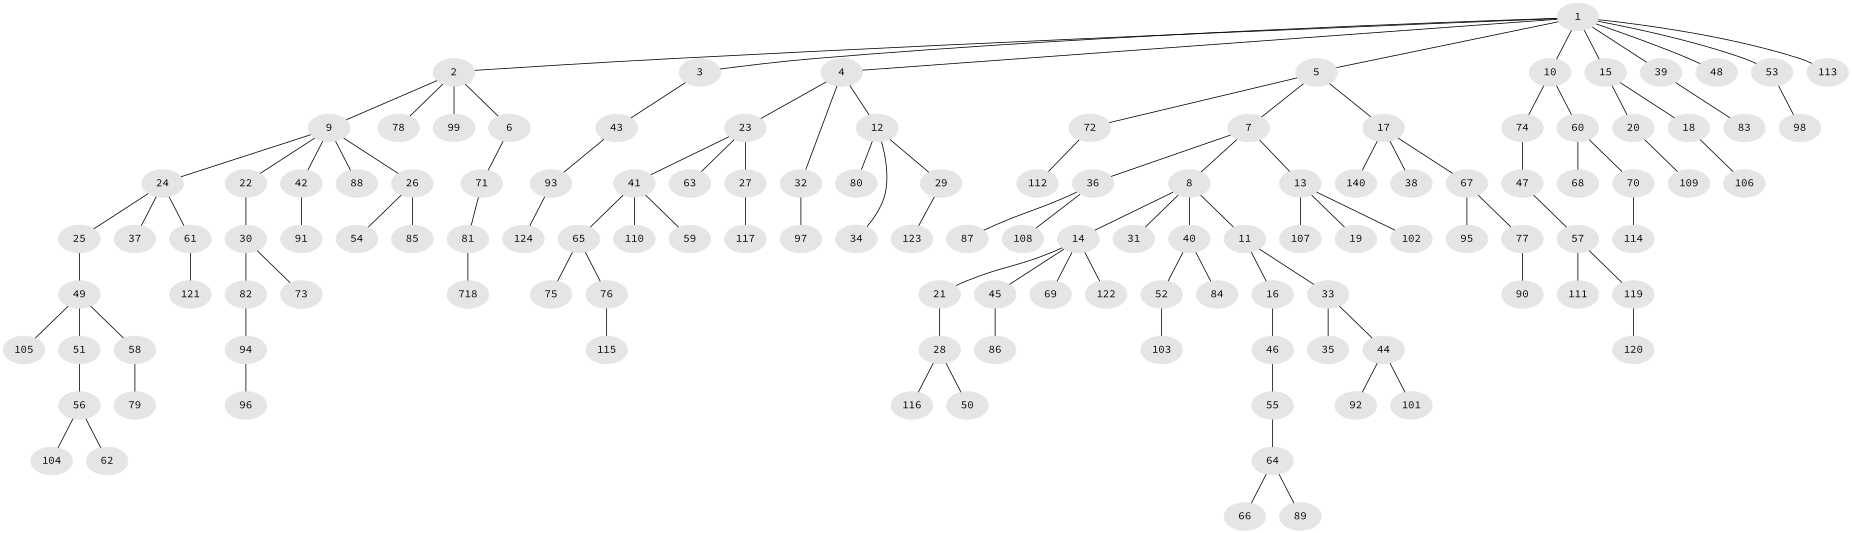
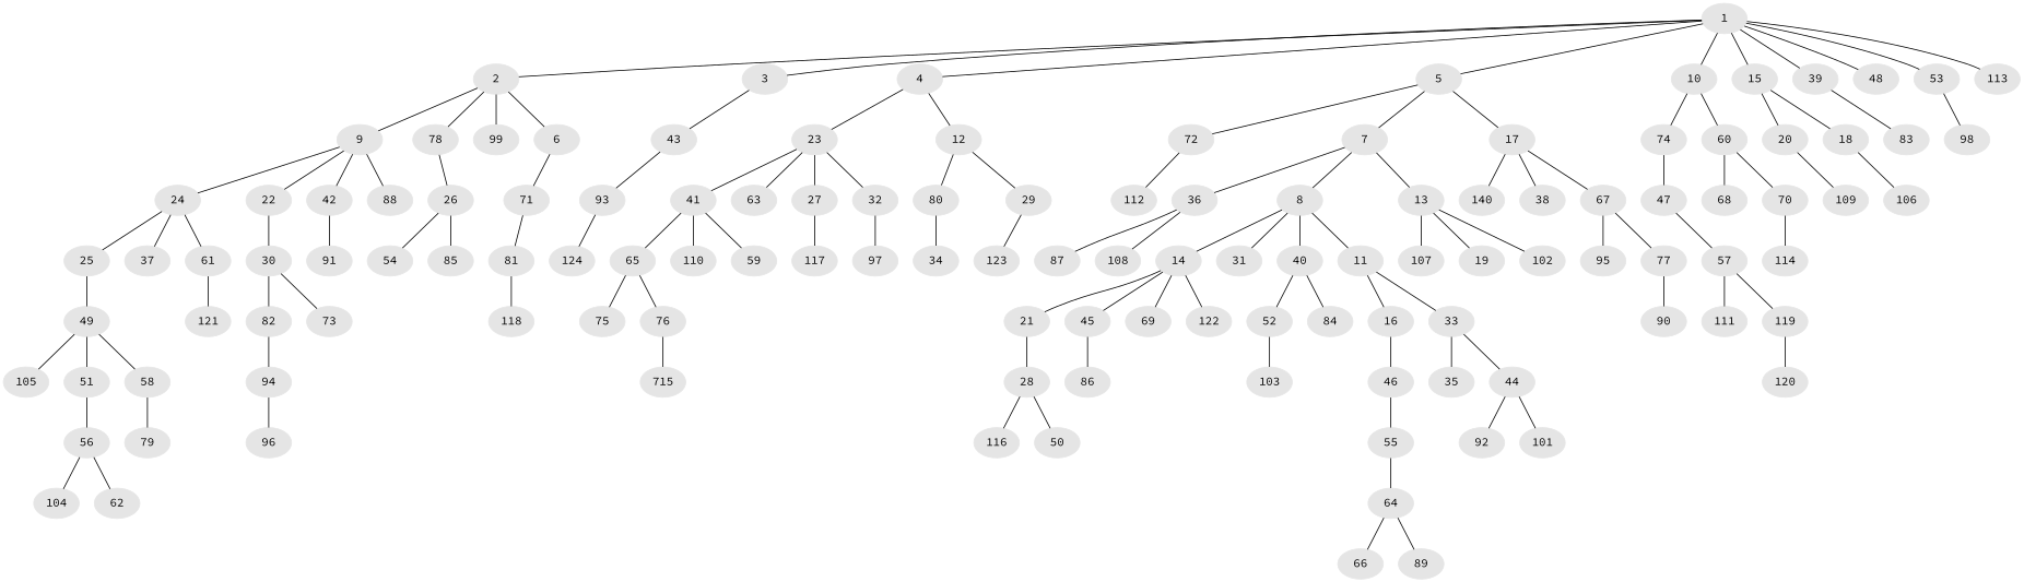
  graph {
    fontname="Source Code Pro"
    node [color=gray90 fontname="Source Code Pro" style=filled]
    edge [fontname="Source Code Pro"]
    1
    2
    3
    4
    5
    10
    15
    39
    48
    53
    113
    6
    9
    78
    99
    43
    12
    23
    7
    17
    72
    60
    74
    18
    20
    83
    98
    71
    22
    24
    26
    42
    88
    93
    29
    34
    80
    27
    32
    41
    63
    8
    13
    36
    38
    67
    n47 [label=140]
    112
    81
    11
    14
    31
    40
    19
    102
    107
    87
    108
    16
    33
    21
    45
    69
    122
    52
    84
    30
    25
    37
    61
    54
    85
    91
    68
    70
    47
    46
    35
    44
    123
    28
    86
    106
    109
    55
    77
    95
    57
    50
    116
    73
    82
    117
    97
    59
    65
    110
    49
    121
    51
    58
    105
    94
    92
    101
    103
    75
    76
    124
    64
    111
    119
    56
    79
    62
    104
    66
    89
    120
    114
-   115
+   115 [label=715]
    90
-   118 [label=718]
+   118
    96
    1 -- 2
    1 -- 3
    1 -- 4
    1 -- 5
    1 -- 10
    1 -- 15
    1 -- 39
    1 -- 48
    1 -- 53
    1 -- 113
    2 -- 6
    2 -- 9
    2 -- 78
    2 -- 99
    3 -- 43
    4 -- 12
    4 -- 23
    5 -- 7
    5 -- 17
    5 -- 72
    10 -- 60
    10 -- 74
    15 -- 18
    15 -- 20
    39 -- 83
    53 -- 98
    6 -- 71
    9 -- 22
    9 -- 24
-   9 -- 26
+   78 -- 26
    9 -- 42
    9 -- 88
    43 -- 93
    12 -- 29
-   12 -- 34
+   80 -- 34
    12 -- 80
    23 -- 27
-   4 -- 32
+   23 -- 32
    23 -- 41
    23 -- 63
    7 -- 8
    7 -- 13
    7 -- 36
    17 -- 38
    17 -- 67
    17 -- n47
    72 -- 112
    60 -- 68
    60 -- 70
    74 -- 47
    18 -- 106
    20 -- 109
    71 -- 81
    22 -- 30
    24 -- 25
    24 -- 37
    24 -- 61
    26 -- 54
    26 -- 85
    42 -- 91
    93 -- 124
    29 -- 123
    27 -- 117
    32 -- 97
    41 -- 59
    41 -- 65
    41 -- 110
    8 -- 11
    8 -- 14
    8 -- 31
    8 -- 40
    13 -- 19
    13 -- 102
    13 -- 107
    36 -- 87
    36 -- 108
    67 -- 77
    67 -- 95
    81 -- 118
    11 -- 16
    11 -- 33
    14 -- 21
    14 -- 45
    14 -- 69
    14 -- 122
    40 -- 52
    40 -- 84
    16 -- 46
    33 -- 35
    33 -- 44
    21 -- 28
    45 -- 86
    52 -- 103
    30 -- 73
    30 -- 82
    25 -- 49
    61 -- 121
    70 -- 114
    47 -- 57
    46 -- 55
    44 -- 92
    44 -- 101
    28 -- 50
    28 -- 116
    55 -- 64
    77 -- 90
    57 -- 111
    57 -- 119
    82 -- 94
    65 -- 75
    65 -- 76
    49 -- 51
    49 -- 58
    49 -- 105
    51 -- 56
    58 -- 79
    94 -- 96
    76 -- 115
    64 -- 66
    64 -- 89
    119 -- 120
    56 -- 62
    56 -- 104
  }
